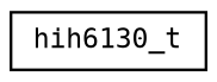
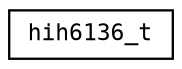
  digraph {
    rankdir=LR
    fontname="DejaVu Sans Mono"
-   n1 [color=black fillcolor=white fontname="DejaVu Sans Mono" fontsize=10 height=0.2 label=hih6130_t shape=record style=filled width=0.4]
+   n1 [color=black fillcolor=white fontname="DejaVu Sans Mono" fontsize=10 height=0.2 label=hih6136_t shape=record style=filled width=0.4]
  }
